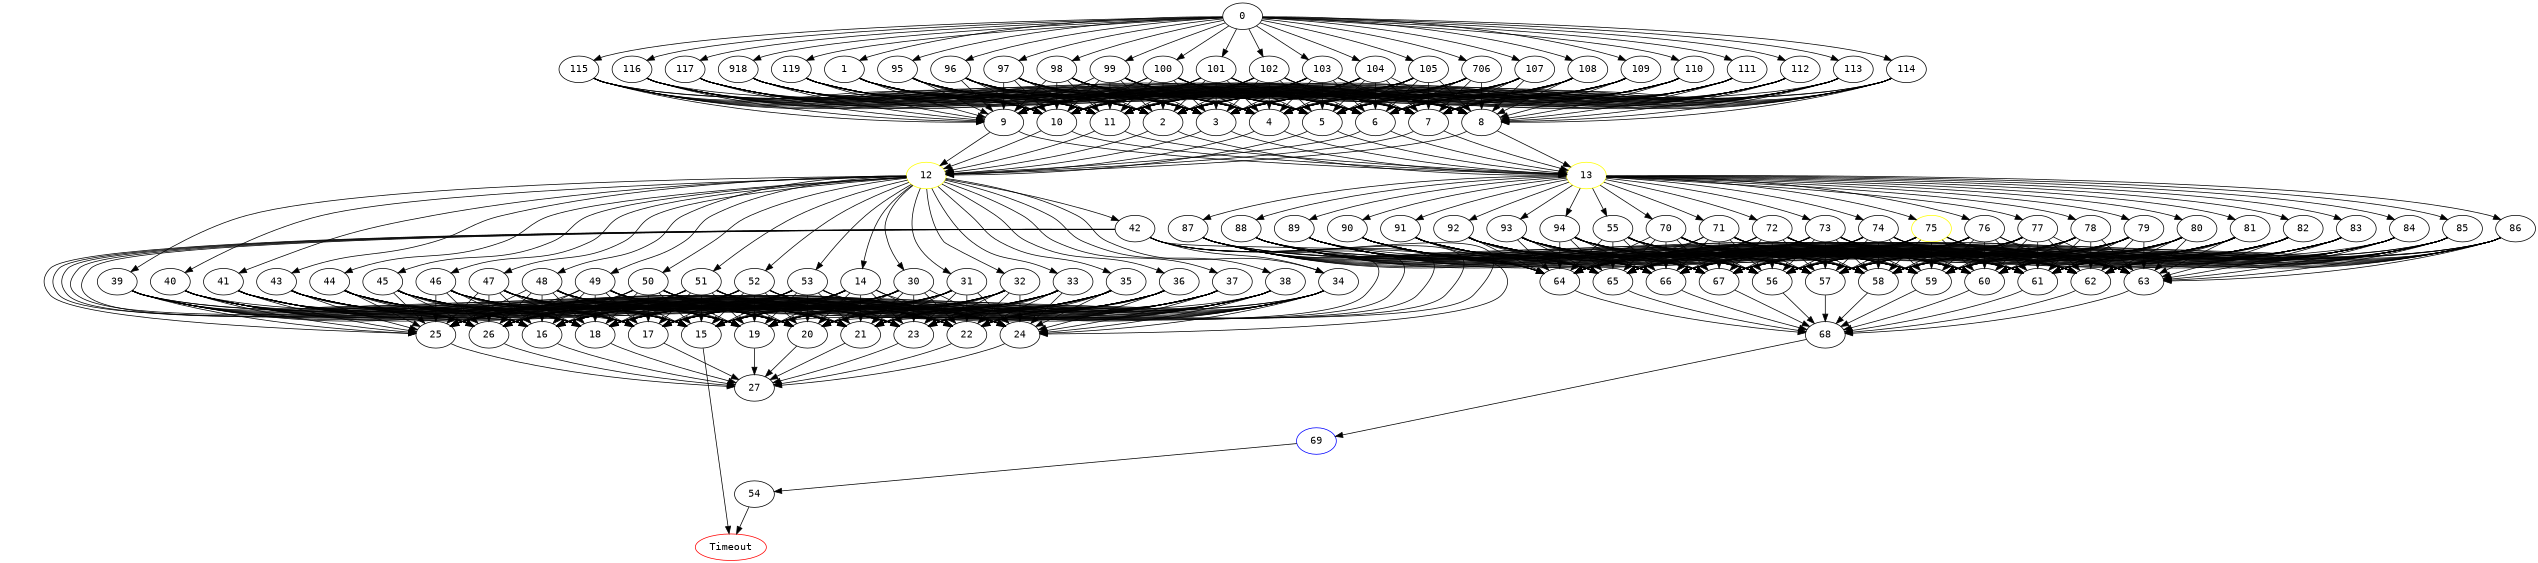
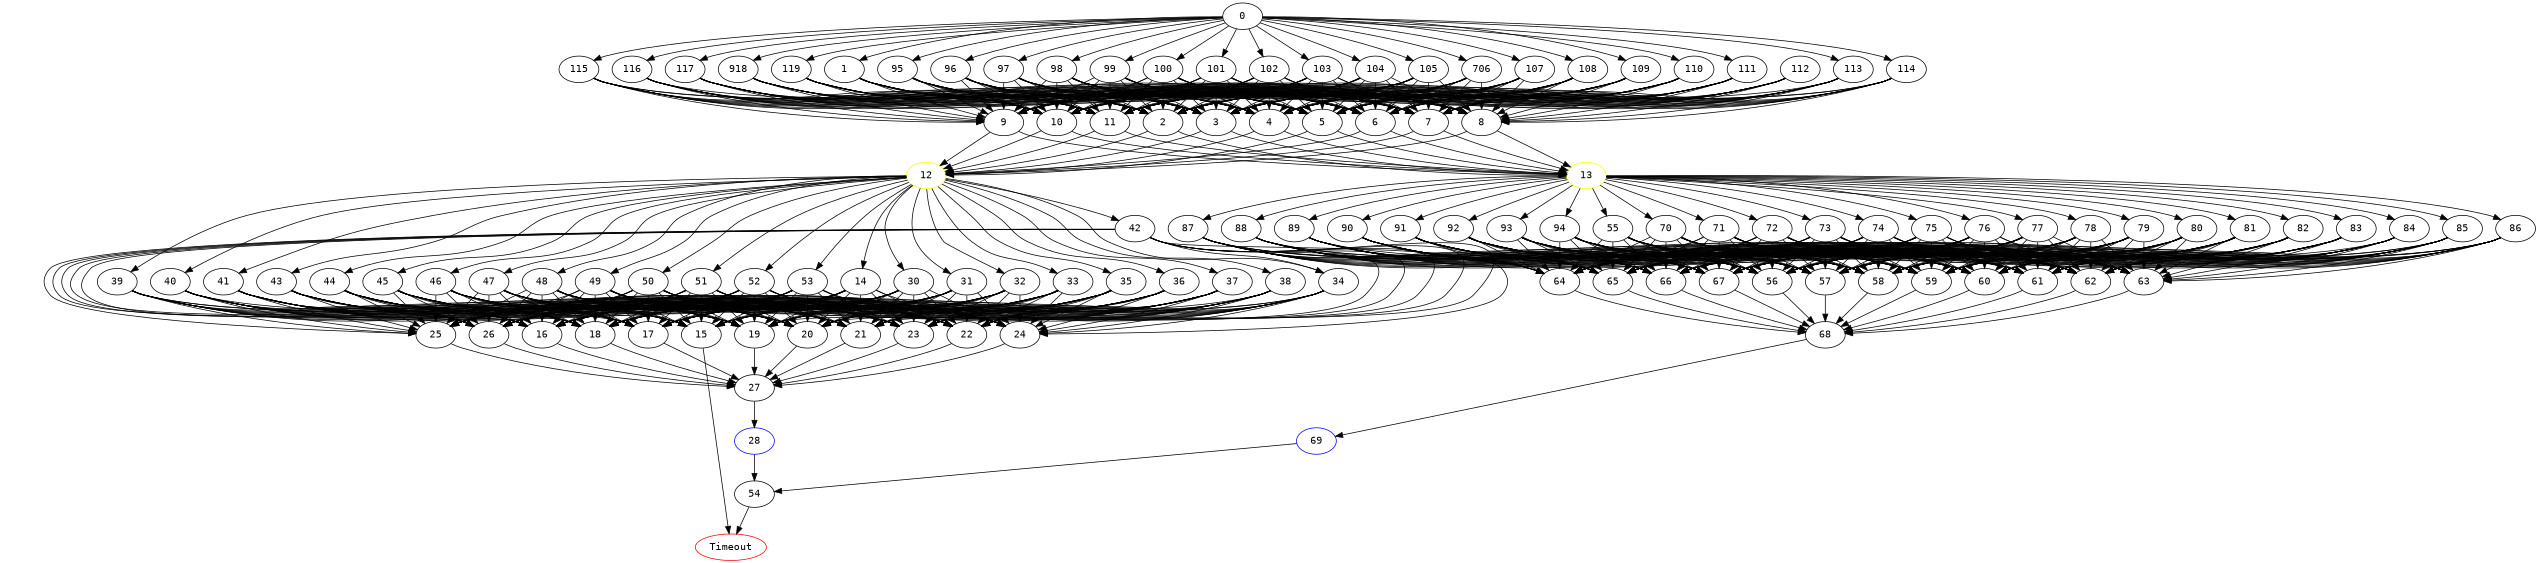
  digraph {
    fontname="DejaVu Sans Mono"
    node [fontname="DejaVu Sans Mono"]
    edge [fontname="DejaVu Sans Mono"]
    0
    1
    95
    96
    97
    98
    99
    100
    101
    102
    103
    104
    105
    n14 [label=706]
    107
    108
    109
    110
    111
    112
    113
    114
    115
    116
    117
    n26 [label=918]
    119
    2
    3
    4
    5
    6
    7
    8
    9
    10
    11
    12 [color=yellow]
    13 [color=yellow]
    14
    30
    31
    32
    33
    34
    35
    36
    37
    38
    39
    40
    41
    42
    43
    44
    45
    46
    47
    48
    49
    50
    51
    52
    53
    55
    70
    71
    72
    73
    74
-   75 [color=yellow]
+   75
    76
    77
    78
    79
    80
    81
    82
    83
    84
    85
    86
    87
    88
    89
    90
    91
    92
    93
    94
    15
    16
    17
    18
    19
    20
    21
    22
    23
    24
    25
    26
    56
    57
    58
    59
    60
    61
    62
    63
    64
    65
    66
    67
    Timeout [color=red]
    27
    68
+   28 [color=blue]
    54
    69 [color=blue]
    0 -> 1
    0 -> 95
    0 -> 96
    0 -> 97
    0 -> 98
    0 -> 99
    0 -> 100
    0 -> 101
    0 -> 102
    0 -> 103
    0 -> 104
    0 -> 105
    0 -> n14
    0 -> 107
    0 -> 108
    0 -> 109
    0 -> 110
    0 -> 111
-   0 -> 112
    0 -> 113
    0 -> 114
    0 -> 115
    0 -> 116
    0 -> 117
    0 -> n26
    0 -> 119
    1 -> 2
    1 -> 3
    1 -> 4
    1 -> 5
    1 -> 6
    1 -> 7
    1 -> 8
    1 -> 9
    1 -> 10
    1 -> 11
    95 -> 2
    95 -> 3
    95 -> 4
    95 -> 5
    95 -> 6
    95 -> 7
    95 -> 8
    95 -> 9
    95 -> 10
    95 -> 11
    96 -> 2
    96 -> 3
    96 -> 4
    96 -> 5
    96 -> 6
    96 -> 7
    96 -> 8
    96 -> 9
    96 -> 10
    96 -> 11
    97 -> 2
    97 -> 3
    97 -> 4
    97 -> 5
    97 -> 6
    97 -> 7
    97 -> 8
    97 -> 9
    97 -> 10
    97 -> 11
    98 -> 2
    98 -> 3
    98 -> 4
    98 -> 5
    98 -> 6
    98 -> 7
    98 -> 8
    98 -> 9
    98 -> 10
    98 -> 11
    99 -> 2
    99 -> 3
    99 -> 4
    99 -> 5
    99 -> 6
    99 -> 7
    99 -> 8
    99 -> 9
    99 -> 10
    99 -> 11
    100 -> 2
    100 -> 3
    100 -> 4
    100 -> 5
    100 -> 6
    100 -> 7
    100 -> 8
    100 -> 9
    100 -> 10
    100 -> 11
    101 -> 2
    101 -> 3
    101 -> 4
    101 -> 5
    101 -> 6
    101 -> 7
    101 -> 8
    101 -> 9
    101 -> 10
    101 -> 11
    102 -> 2
    102 -> 3
    102 -> 4
    102 -> 5
    102 -> 6
    102 -> 7
    102 -> 8
    102 -> 9
    102 -> 10
    102 -> 11
    103 -> 2
    103 -> 3
    103 -> 4
    103 -> 5
    103 -> 6
    103 -> 7
    103 -> 8
    103 -> 9
    103 -> 10
    103 -> 11
    104 -> 2
    104 -> 3
    104 -> 4
    104 -> 5
    104 -> 6
    104 -> 7
    104 -> 8
    104 -> 9
    104 -> 10
    104 -> 11
    105 -> 2
    105 -> 3
    105 -> 4
    105 -> 5
    105 -> 6
    105 -> 7
    105 -> 8
    105 -> 9
    105 -> 10
    105 -> 11
    n14 -> 2
    n14 -> 3
    n14 -> 4
    n14 -> 5
    n14 -> 6
    n14 -> 7
    n14 -> 8
    n14 -> 9
    n14 -> 10
    n14 -> 11
    107 -> 2
    107 -> 3
    107 -> 4
    107 -> 5
    107 -> 6
    107 -> 7
    107 -> 8
    107 -> 9
    107 -> 10
    107 -> 11
    108 -> 2
    108 -> 3
    108 -> 4
    108 -> 5
    108 -> 6
    108 -> 7
    108 -> 8
    108 -> 9
    108 -> 10
    108 -> 11
    109 -> 2
    109 -> 3
    109 -> 4
    109 -> 5
    109 -> 6
    109 -> 7
    109 -> 8
    109 -> 9
    109 -> 10
    109 -> 11
    110 -> 2
    110 -> 3
    110 -> 4
    110 -> 5
    110 -> 6
    110 -> 7
    110 -> 8
    110 -> 9
    110 -> 10
    110 -> 11
    111 -> 2
    111 -> 3
    111 -> 4
    111 -> 5
    111 -> 6
    111 -> 7
    111 -> 8
    111 -> 9
    111 -> 10
    111 -> 11
    112 -> 2
    112 -> 3
    112 -> 4
    112 -> 5
    112 -> 6
    112 -> 7
    112 -> 8
    112 -> 9
    112 -> 10
    112 -> 11
    113 -> 2
    113 -> 3
    113 -> 4
    113 -> 5
    113 -> 6
    113 -> 7
    113 -> 8
    113 -> 9
    113 -> 10
    113 -> 11
    114 -> 2
    114 -> 3
    114 -> 4
    114 -> 5
    114 -> 6
    114 -> 7
    114 -> 8
    114 -> 9
    114 -> 10
    114 -> 11
    115 -> 2
    115 -> 3
    115 -> 4
    115 -> 5
    115 -> 6
    115 -> 7
    115 -> 8
    115 -> 9
    115 -> 10
    115 -> 11
    116 -> 2
    116 -> 3
    116 -> 4
    116 -> 5
    116 -> 6
    116 -> 7
    116 -> 8
    116 -> 9
    116 -> 10
    116 -> 11
    117 -> 2
    117 -> 3
    117 -> 4
    117 -> 5
    117 -> 6
    117 -> 7
    117 -> 8
    117 -> 9
    117 -> 10
    117 -> 11
    n26 -> 2
    n26 -> 3
    n26 -> 4
    n26 -> 5
    n26 -> 6
    n26 -> 7
    n26 -> 8
    n26 -> 9
    n26 -> 10
    n26 -> 11
    119 -> 2
    119 -> 3
    119 -> 4
    119 -> 5
    119 -> 6
    119 -> 7
    119 -> 8
    119 -> 9
    119 -> 10
    119 -> 11
    2 -> 12
    2 -> 13
    3 -> 12
    3 -> 13
    4 -> 12
    4 -> 13
    5 -> 12
    5 -> 13
    6 -> 12
    6 -> 13
    7 -> 12
    7 -> 13
    8 -> 12
    8 -> 13
    9 -> 12
    9 -> 13
    10 -> 12
    10 -> 13
    11 -> 12
    11 -> 13
    12 -> 14
    12 -> 30
    12 -> 31
    12 -> 32
    12 -> 33
    12 -> 34
    12 -> 35
    12 -> 36
    12 -> 37
    12 -> 38
    12 -> 39
    12 -> 40
    12 -> 41
    12 -> 42
    12 -> 43
    12 -> 44
    12 -> 45
    12 -> 46
    12 -> 47
    12 -> 48
    12 -> 49
    12 -> 50
    12 -> 51
    12 -> 52
    12 -> 53
    13 -> 55
    13 -> 70
    13 -> 71
    13 -> 72
    13 -> 73
    13 -> 74
    13 -> 75
    13 -> 76
    13 -> 77
    13 -> 78
    13 -> 79
    13 -> 80
    13 -> 81
    13 -> 82
    13 -> 83
    13 -> 84
    13 -> 85
    13 -> 86
    13 -> 87
    13 -> 88
    13 -> 89
    13 -> 90
    13 -> 91
    13 -> 92
    13 -> 93
    13 -> 94
    14 -> 15
    14 -> 16
    14 -> 17
    14 -> 18
    14 -> 19
    14 -> 20
    14 -> 21
    14 -> 22
    14 -> 23
    14 -> 24
    14 -> 25
    14 -> 26
    30 -> 15
    30 -> 16
    30 -> 17
    30 -> 18
    30 -> 19
    30 -> 20
    30 -> 21
    30 -> 22
    30 -> 23
    30 -> 24
    30 -> 25
    30 -> 26
    31 -> 15
    31 -> 16
    31 -> 17
    31 -> 18
    31 -> 19
    31 -> 20
    31 -> 21
    31 -> 22
    31 -> 23
    31 -> 24
    31 -> 25
    31 -> 26
    32 -> 15
    32 -> 16
    32 -> 17
    32 -> 18
    32 -> 19
    32 -> 20
    32 -> 21
    32 -> 22
    32 -> 23
    32 -> 24
    32 -> 25
    32 -> 26
    33 -> 15
    33 -> 16
    33 -> 17
    33 -> 18
    33 -> 19
    33 -> 20
    33 -> 21
    33 -> 22
    33 -> 23
    33 -> 24
    33 -> 25
    33 -> 26
    34 -> 15
    34 -> 16
    34 -> 17
    34 -> 18
    34 -> 19
    34 -> 20
    34 -> 21
    34 -> 22
    34 -> 23
    34 -> 24
    34 -> 25
    34 -> 26
    35 -> 15
    35 -> 16
    35 -> 17
    35 -> 18
    35 -> 19
    35 -> 20
    35 -> 21
    35 -> 22
    35 -> 23
    35 -> 24
    35 -> 25
    35 -> 26
    36 -> 15
    36 -> 16
    36 -> 17
    36 -> 18
    36 -> 19
    36 -> 20
    36 -> 21
    36 -> 22
    36 -> 23
    36 -> 24
    36 -> 25
    36 -> 26
    37 -> 15
    37 -> 16
    37 -> 17
    37 -> 18
    37 -> 19
    37 -> 20
    37 -> 21
    37 -> 22
    37 -> 23
    37 -> 24
    37 -> 25
    37 -> 26
    38 -> 15
    38 -> 16
    38 -> 17
    38 -> 18
    38 -> 19
    38 -> 20
    38 -> 21
    38 -> 22
    38 -> 23
    38 -> 24
    38 -> 25
    38 -> 26
    39 -> 15
    39 -> 16
    39 -> 17
    39 -> 18
    39 -> 19
    39 -> 20
    39 -> 21
    39 -> 22
    39 -> 23
    39 -> 24
    39 -> 25
    39 -> 26
    40 -> 15
    40 -> 16
    40 -> 17
    40 -> 18
    40 -> 19
    40 -> 20
    40 -> 21
    40 -> 22
    40 -> 23
    40 -> 24
    40 -> 25
    40 -> 26
    41 -> 15
    41 -> 16
    41 -> 17
    41 -> 18
    41 -> 19
    41 -> 20
    41 -> 21
    41 -> 22
    41 -> 23
    41 -> 24
    41 -> 25
    41 -> 26
    42 -> 34
    42 -> 16
    42 -> 17
    42 -> 18
    42 -> 19
    42 -> 20
    42 -> 21
    42 -> 22
    42 -> 23
    42 -> 24
    42 -> 25
    42 -> 26
    43 -> 15
    43 -> 16
    43 -> 17
    43 -> 18
    43 -> 19
    43 -> 20
    43 -> 21
    43 -> 22
    43 -> 23
    43 -> 24
    43 -> 25
    43 -> 26
    44 -> 15
    44 -> 16
    44 -> 17
    44 -> 18
    44 -> 19
    44 -> 20
    44 -> 21
    44 -> 22
    44 -> 23
    44 -> 24
    44 -> 25
    44 -> 26
    45 -> 15
    45 -> 16
    45 -> 17
    45 -> 18
    45 -> 19
    45 -> 20
    45 -> 21
    45 -> 22
    45 -> 23
    45 -> 24
    45 -> 25
    45 -> 26
    46 -> 15
    46 -> 16
    46 -> 17
    46 -> 18
    46 -> 19
    46 -> 20
    46 -> 21
    46 -> 22
    46 -> 23
    46 -> 24
    46 -> 25
    46 -> 26
    47 -> 15
    47 -> 16
    47 -> 17
    47 -> 18
    47 -> 19
    47 -> 20
    47 -> 21
    47 -> 22
    47 -> 23
    47 -> 24
    47 -> 25
    47 -> 26
    48 -> 15
    48 -> 16
    48 -> 17
    48 -> 18
    48 -> 19
    48 -> 20
    48 -> 21
    48 -> 22
    48 -> 23
    48 -> 24
    48 -> 25
    48 -> 26
    49 -> 15
    49 -> 16
    49 -> 17
    49 -> 18
    49 -> 19
    49 -> 20
    49 -> 21
    49 -> 22
    49 -> 23
    49 -> 24
    49 -> 25
    49 -> 26
    50 -> 15
    50 -> 16
    50 -> 17
    50 -> 18
    50 -> 19
    50 -> 20
    50 -> 21
    50 -> 22
    50 -> 23
    50 -> 24
    50 -> 25
    50 -> 26
    51 -> 15
    51 -> 16
    51 -> 17
    51 -> 18
    51 -> 19
    51 -> 20
    51 -> 21
    51 -> 22
    51 -> 23
    51 -> 24
    51 -> 25
    51 -> 26
    52 -> 15
    52 -> 16
    52 -> 17
    52 -> 18
    52 -> 19
    52 -> 20
    52 -> 21
    52 -> 22
    52 -> 23
    52 -> 24
    52 -> 25
    52 -> 26
    53 -> 15
    53 -> 16
    53 -> 17
    53 -> 18
    53 -> 19
    53 -> 20
    53 -> 21
    53 -> 22
    53 -> 23
    53 -> 24
    53 -> 25
    53 -> 26
    55 -> 56
    55 -> 57
    55 -> 58
    55 -> 59
    55 -> 60
    55 -> 61
    55 -> 62
    55 -> 63
    55 -> 64
    55 -> 65
    55 -> 66
    55 -> 67
    70 -> 56
    70 -> 57
    70 -> 58
    70 -> 59
    70 -> 60
    70 -> 61
    70 -> 62
    70 -> 63
    70 -> 64
    70 -> 65
    70 -> 66
    70 -> 67
    71 -> 56
    71 -> 57
    71 -> 58
    71 -> 59
    71 -> 60
    71 -> 61
    71 -> 62
    71 -> 63
    71 -> 64
    71 -> 65
    71 -> 66
    71 -> 67
    72 -> 56
    72 -> 57
    72 -> 58
    72 -> 59
    72 -> 60
    72 -> 61
    72 -> 62
    72 -> 63
    72 -> 64
    72 -> 65
    72 -> 66
    72 -> 67
    73 -> 56
    73 -> 57
    73 -> 58
    73 -> 59
    73 -> 60
    73 -> 61
    73 -> 62
    73 -> 63
    73 -> 64
    73 -> 65
    73 -> 66
    73 -> 67
    74 -> 56
    74 -> 57
    74 -> 58
    74 -> 59
    74 -> 60
    74 -> 61
    74 -> 62
    74 -> 63
    74 -> 64
    74 -> 65
    74 -> 66
    74 -> 67
    75 -> 56
    75 -> 57
    75 -> 58
    75 -> 59
    75 -> 60
    75 -> 61
    75 -> 62
    75 -> 63
    75 -> 64
    75 -> 65
    75 -> 66
    75 -> 67
    76 -> 56
    76 -> 57
    76 -> 58
    76 -> 59
    76 -> 60
    76 -> 61
    76 -> 62
    76 -> 63
    76 -> 64
    76 -> 65
    76 -> 66
    76 -> 67
    77 -> 56
    77 -> 57
    77 -> 58
    77 -> 59
    77 -> 60
    77 -> 61
    77 -> 62
    77 -> 63
    77 -> 64
    77 -> 65
    77 -> 66
    77 -> 67
    78 -> 56
    78 -> 57
    78 -> 58
    78 -> 59
    78 -> 60
    78 -> 61
    78 -> 62
    78 -> 63
    78 -> 64
    78 -> 65
    78 -> 66
    78 -> 67
    79 -> 56
    79 -> 57
    79 -> 58
    79 -> 59
    79 -> 60
    79 -> 61
    79 -> 62
    79 -> 63
    79 -> 64
    79 -> 65
    79 -> 66
    79 -> 67
    80 -> 56
    80 -> 57
    80 -> 58
    80 -> 59
    80 -> 60
    80 -> 61
    80 -> 62
    80 -> 63
    80 -> 64
    80 -> 65
    80 -> 66
    80 -> 67
    81 -> 56
    81 -> 57
    81 -> 58
    81 -> 59
    81 -> 60
    81 -> 61
    81 -> 62
    81 -> 63
    81 -> 64
    81 -> 65
    81 -> 66
    81 -> 67
    82 -> 56
    82 -> 57
    82 -> 58
    82 -> 59
    82 -> 60
    82 -> 61
    82 -> 62
    82 -> 63
    82 -> 64
    82 -> 65
    82 -> 66
    82 -> 67
    83 -> 56
    83 -> 57
    83 -> 58
    83 -> 59
    83 -> 60
    83 -> 61
    83 -> 62
    83 -> 63
    83 -> 64
    83 -> 65
    83 -> 66
    83 -> 67
    84 -> 56
    84 -> 57
    84 -> 58
    84 -> 59
    84 -> 60
    84 -> 61
    84 -> 62
    84 -> 63
    84 -> 64
    84 -> 65
    84 -> 66
    84 -> 67
    85 -> 56
    85 -> 57
    85 -> 58
    85 -> 59
    85 -> 60
    85 -> 61
    85 -> 62
    85 -> 63
    85 -> 64
    85 -> 65
    85 -> 66
    85 -> 67
    86 -> 56
    86 -> 57
    86 -> 58
    86 -> 59
    86 -> 60
    86 -> 61
    86 -> 62
    86 -> 63
    86 -> 64
    86 -> 65
    86 -> 66
    86 -> 67
    87 -> 56
    87 -> 57
    87 -> 58
    87 -> 59
    87 -> 60
    87 -> 61
    87 -> 62
    87 -> 63
    87 -> 64
    87 -> 65
    87 -> 66
    87 -> 67
    88 -> 56
    88 -> 57
    88 -> 58
    88 -> 59
    88 -> 60
    88 -> 61
    88 -> 62
    88 -> 63
    88 -> 64
    88 -> 65
    88 -> 66
    88 -> 67
    89 -> 56
    89 -> 57
    89 -> 58
    89 -> 59
    89 -> 60
    89 -> 61
    89 -> 62
    89 -> 63
    89 -> 64
    89 -> 65
    89 -> 66
    89 -> 67
    90 -> 56
    90 -> 57
    90 -> 58
    90 -> 59
    90 -> 60
    90 -> 61
    90 -> 62
    90 -> 63
    90 -> 64
    90 -> 65
    90 -> 66
    90 -> 67
    91 -> 56
    91 -> 57
    91 -> 58
    91 -> 59
    91 -> 60
    91 -> 61
    91 -> 62
    91 -> 63
    91 -> 64
    91 -> 65
    91 -> 66
    91 -> 67
    92 -> 56
    92 -> 57
    92 -> 58
    92 -> 59
    92 -> 60
    92 -> 61
    92 -> 62
    92 -> 63
    92 -> 64
    92 -> 65
    92 -> 66
    92 -> 67
    93 -> 56
    93 -> 57
    93 -> 58
    93 -> 59
    93 -> 60
    93 -> 61
    93 -> 62
    93 -> 63
    93 -> 64
    93 -> 65
    93 -> 66
    93 -> 67
    94 -> 56
    94 -> 57
    94 -> 58
    94 -> 59
    94 -> 60
    94 -> 61
    94 -> 62
    94 -> 63
    94 -> 64
    94 -> 65
    94 -> 66
    94 -> 67
    15 -> Timeout
    16 -> 27
    17 -> 27
    18 -> 27
    19 -> 27
    20 -> 27
    21 -> 27
    22 -> 27
    23 -> 27
    24 -> 27
    25 -> 27
    26 -> 27
    56 -> 68
    57 -> 68
    58 -> 68
    59 -> 68
    60 -> 68
    61 -> 68
    62 -> 68
    63 -> 68
    64 -> 68
    65 -> 68
    66 -> 68
    67 -> 68
+   27 -> 28
    68 -> 69
+   28 -> 54
    54 -> Timeout
    69 -> 54
  }
